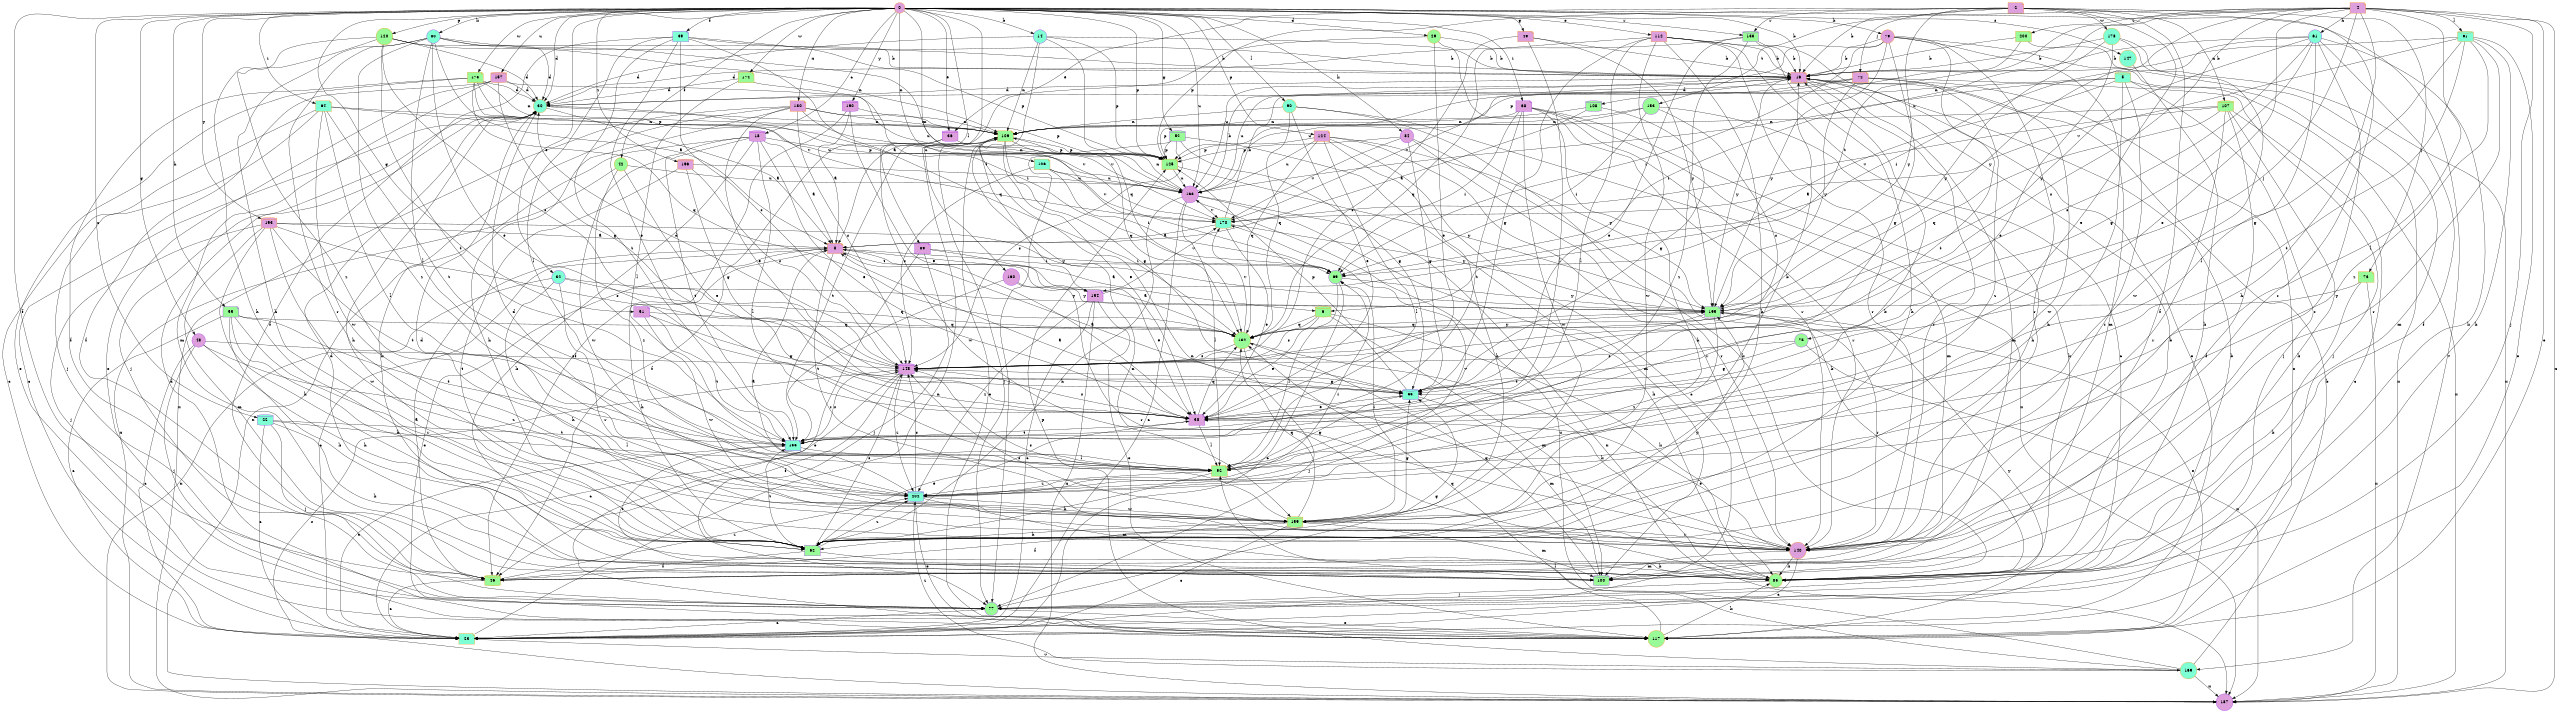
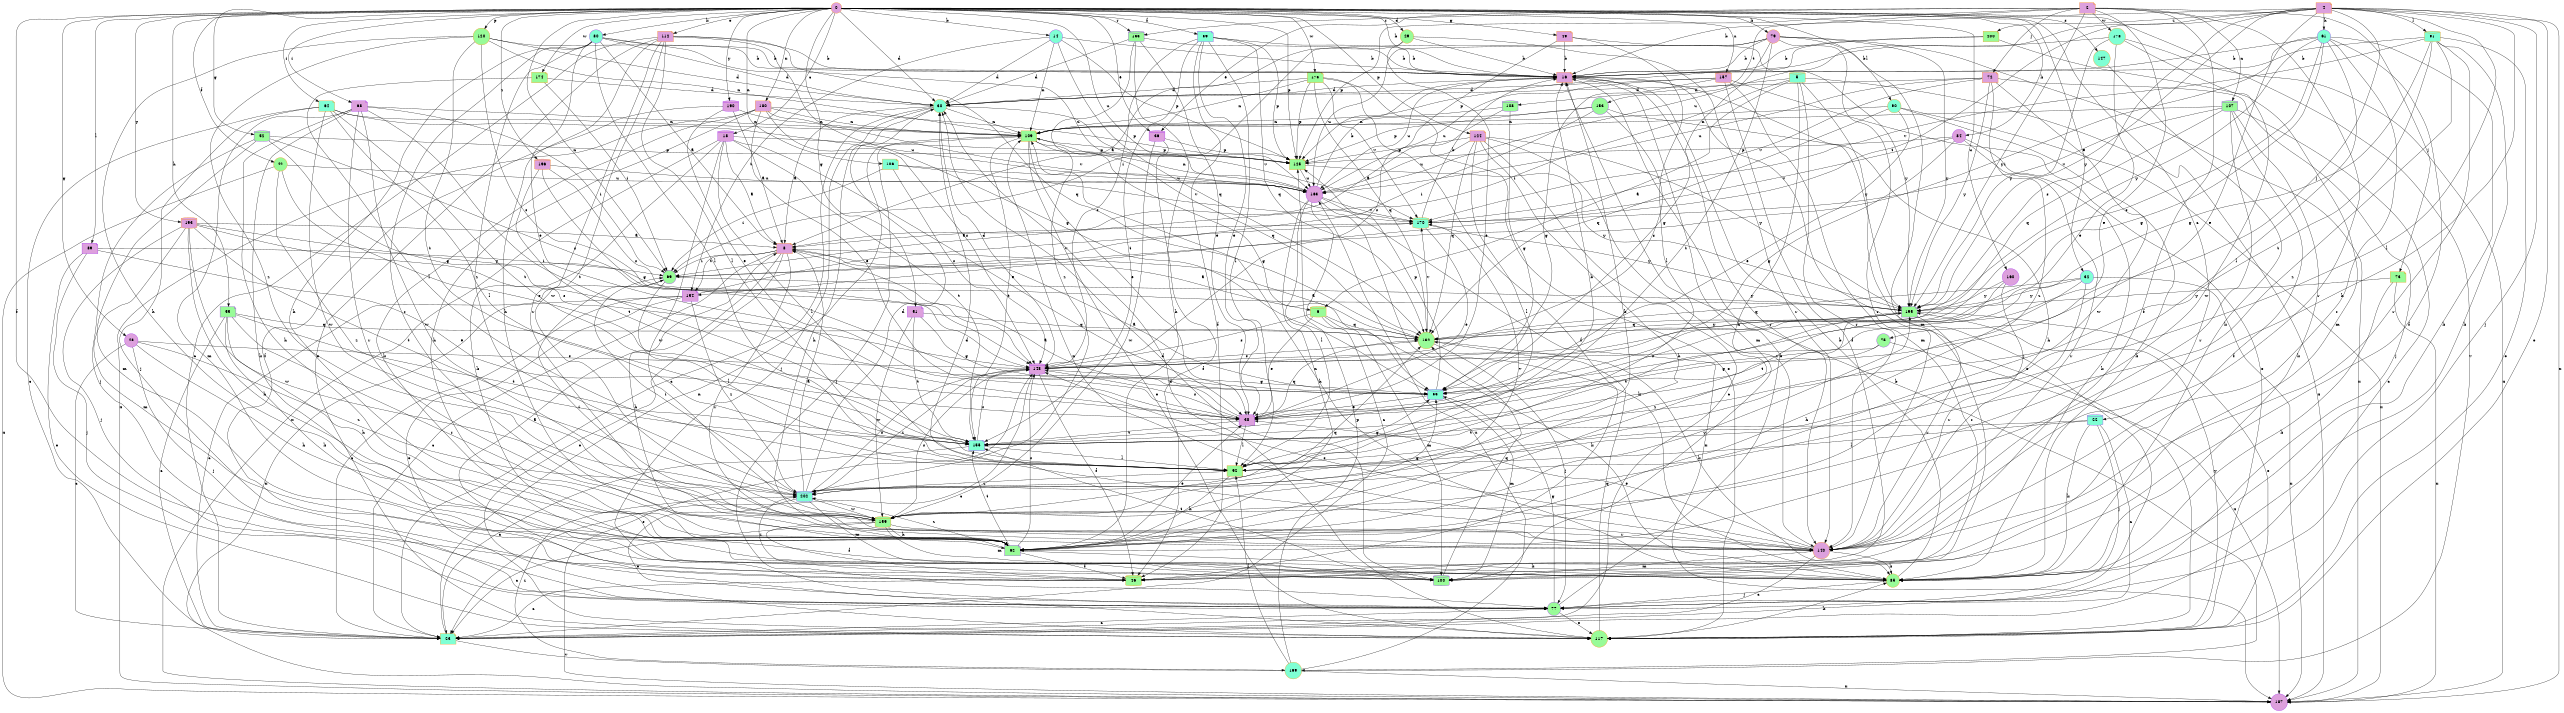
  strict digraph {
    node [color=darkorange fillcolor=plum shape=note style=filled]
    0 [shape=circle]
    14 [color=purple fillcolor=aquamarine shape=circle]
    16
    18 [color=purple shape=cylinder]
    22 [color=purple fillcolor=aquamarine shape=cylinder]
    29 [fillcolor=palegreen shape=circle]
    30 [fillcolor=aquamarine shape=circle]
    32 [color=purple fillcolor=aquamarine shape=circle]
    36 [color=purple shape=cylinder]
    39 [color=purple fillcolor=aquamarine]
    42 [fillcolor=palegreen shape=circle]
    46 [fillcolor=palegreen shape=cylinder]
    48 [color=purple shape=circle]
    49
    51 [color=purple]
    52 [color=purple fillcolor=palegreen shape=cylinder]
    55 [color=purple fillcolor=palegreen]
    64 [fillcolor=aquamarine]
    68 [color=purple]
    69 [color=purple fillcolor=palegreen shape=circle]
    79 [shape=circle]
    80 [color=purple fillcolor=aquamarine shape=circle]
    84 [color=purple shape=circle]
    89 [color=purple]
    90 [fillcolor=aquamarine shape=circle]
    106 [fillcolor=aquamarine]
    112
    120 [fillcolor=palegreen shape=circle]
    124
    125 [fillcolor=palegreen]
    133 [color=purple fillcolor=palegreen shape=cylinder]
    147 [fillcolor=aquamarine shape=circle]
    157 [shape=cylinder]
    160 [color=purple shape=circle]
    163 [color=purple shape=circle]
    169 [fillcolor=aquamarine shape=circle]
    174 [fillcolor=palegreen]
    175 [fillcolor=palegreen]
    180
    190 [color=purple shape=cylinder]
    193 [shape=cylinder]
    196 [shape=cylinder]
    154 [color=purple]
    132 [fillcolor=palegreen shape=circle]
    109 [fillcolor=palegreen]
    140 [shape=circle]
    195 [color=purple fillcolor=palegreen]
    117 [fillcolor=palegreen shape=circle]
    100 [color=purple fillcolor=palegreen shape=cylinder]
    38 [color=purple]
    92 [fillcolor=palegreen]
    187 [color=purple shape=circle]
    85 [fillcolor=palegreen shape=circle]
    8
    155 [color=purple fillcolor=aquamarine]
    n56 [fillcolor=palegreen label=159 shape=cylinder]
    77 [color=purple fillcolor=palegreen shape=circle]
    23 [fillcolor=aquamarine]
    62 [color=purple fillcolor=palegreen]
    170 [fillcolor=aquamarine shape=cylinder]
    148 [color=purple shape=cylinder]
    202 [color=purple fillcolor=aquamarine shape=cylinder]
    53 [color=purple fillcolor=aquamarine shape=cylinder]
    2
    72
    73 [fillcolor=palegreen]
-   107 [fillcolor=palegreen shape=cylinder]
+   107 [color=purple fillcolor=palegreen shape=cylinder]
    153 [color=purple fillcolor=palegreen shape=circle]
    178 [fillcolor=aquamarine shape=circle]
    4
    61 [color=purple fillcolor=aquamarine shape=circle]
    75 [color=purple fillcolor=palegreen shape=circle]
    91 [fillcolor=aquamarine shape=cylinder]
    200 [fillcolor=palegreen]
    5 [fillcolor=aquamarine shape=cylinder]
    6 [fillcolor=palegreen shape=cylinder]
    108 [color=purple fillcolor=palegreen shape=cylinder]
    0 -> 14 [label=b]
    0 -> 16 [label=b]
    0 -> 18 [label=c]
    0 -> 22 [label=c]
    0 -> 29 [label=d]
    0 -> 30 [label=d]
    0 -> 32 [label=e]
    0 -> 36 [label=e]
    0 -> 39 [label=f]
    0 -> 42 [label=f]
    0 -> 46 [label=f]
    0 -> 48 [label=g]
    0 -> 49 [label=g]
    0 -> 51 [label=g]
    0 -> 52 [label=g]
    0 -> 55 [label=h]
    0 -> 64 [label=i]
    0 -> 68 [label=i]
    0 -> 69 [label=n]
    0 -> 79 [label=k]
    0 -> 80 [label=k]
    0 -> 84 [label=k]
    0 -> 89 [label=l]
    0 -> 90 [label=l]
    0 -> 106 [label=n]
    0 -> 112 [label=o]
    0 -> 120 [label=p]
    0 -> 124 [label=p]
    0 -> 125 [label=p]
    0 -> 133 [label=r]
    0 -> 147 [label=s]
    0 -> 157 [label=u]
    0 -> 160 [label=u]
    0 -> 163 [label=u]
    0 -> 169 [label=v]
    0 -> 174 [label=w]
    0 -> 175 [label=w]
    0 -> 180 [label=x]
    0 -> 190 [label=y]
    0 -> 193 [label=y]
    0 -> 196 [label=z]
    14 -> 16 [label=b]
    14 -> 30 [label=d]
    14 -> 125 [label=p]
    14 -> 154 [label=t]
    14 -> 132 [label=q]
    14 -> 109 [label=n]
    16 -> 30 [label=d]
    16 -> 163 [label=u]
    16 -> 140 [label=r]
    16 -> 195 [label=y]
    16 -> 117 [label=o]
    16 -> 100 [label=m]
    18 -> 125 [label=p]
    18 -> 38 [label=e]
    18 -> 92 [label=l]
    18 -> 187 [label=x]
    18 -> 85 [label=k]
    18 -> 8 [label=a]
    18 -> 155 [label=t]
    18 -> n56 [label=w]
    22 -> 92 [label=l]
    22 -> 85 [label=k]
    22 -> 155 [label=t]
    22 -> 77 [label=j]
    22 -> 23 [label=c]
    29 -> 16 [label=b]
    29 -> 140 [label=r]
    29 -> 38 [label=e]
    29 -> 8 [label=a]
    30 -> 109 [label=n]
    30 -> 8 [label=a]
    30 -> 77 [label=j]
    30 -> 23 [label=c]
    30 -> 62 [label=h]
    30 -> 170 [label=v]
    32 -> 132 [label=q]
    32 -> 140 [label=r]
    32 -> 195 [label=y]
    32 -> 187 [label=x]
    32 -> 62 [label=h]
    36 -> 46 [label=f]
    36 -> 125 [label=p]
    36 -> n56 [label=w]
    39 -> 16 [label=b]
    39 -> 46 [label=f]
    39 -> 125 [label=p]
    39 -> 132 [label=q]
    39 -> 38 [label=e]
    39 -> 92 [label=l]
    39 -> 155 [label=t]
    39 -> 148 [label=s]
    42 -> 163 [label=u]
    42 -> 38 [label=e]
    42 -> 187 [label=x]
    42 -> 202 [label=z]
    46 -> 8 [label=a]
    46 -> 23 [label=c]
    46 -> 202 [label=z]
    48 -> 77 [label=j]
    48 -> 23 [label=c]
    48 -> 62 [label=h]
    48 -> 148 [label=s]
    48 -> 202 [label=z]
    49 -> 16 [label=b]
    49 -> 195 [label=y]
    49 -> 92 [label=l]
    49 -> 148 [label=s]
    51 -> 132 [label=q]
    51 -> 155 [label=t]
    51 -> n56 [label=w]
    51 -> 53 [label=g]
    52 -> 125 [label=p]
    52 -> 100 [label=m]
    52 -> 77 [label=j]
    52 -> 148 [label=s]
    52 -> 53 [label=g]
    55 -> 132 [label=q]
    55 -> 140 [label=r]
    55 -> 85 [label=k]
    55 -> 155 [label=t]
    55 -> 23 [label=c]
    55 -> 62 [label=h]
    64 -> 163 [label=u]
    64 -> 109 [label=n]
    64 -> 92 [label=l]
    64 -> 155 [label=t]
    64 -> n56 [label=w]
    64 -> 77 [label=j]
    64 -> 23 [label=c]
    68 -> 69 [label=i]
    68 -> 109 [label=n]
    68 -> 140 [label=r]
    68 -> 100 [label=m]
    68 -> 85 [label=k]
    68 -> 155 [label=t]
    68 -> n56 [label=w]
    68 -> 62 [label=h]
    69 -> 195 [label=y]
    69 -> 92 [label=l]
    69 -> 23 [label=c]
    79 -> 16 [label=b]
    79 -> 69 [label=i]
    79 -> 163 [label=u]
    79 -> 140 [label=r]
    79 -> 195 [label=y]
    79 -> 100 [label=m]
    79 -> 187 [label=x]
    79 -> 155 [label=t]
    79 -> 53 [label=g]
    80 -> 16 [label=b]
    80 -> 30 [label=d]
    80 -> 163 [label=u]
    80 -> 140 [label=r]
    80 -> 38 [label=e]
    80 -> 92 [label=l]
    80 -> 8 [label=a]
    80 -> 62 [label=h]
    80 -> 202 [label=z]
    84 -> 125 [label=p]
    84 -> 140 [label=r]
    84 -> 85 [label=k]
    84 -> 170 [label=v]
    84 -> 53 [label=g]
    89 -> 69 [label=i]
    89 -> 117 [label=o]
    89 -> 38 [label=e]
    89 -> 77 [label=j]
    90 -> 132 [label=q]
    90 -> 109 [label=n]
    90 -> 38 [label=e]
    90 -> 187 [label=x]
    90 -> 85 [label=k]
    106 -> 69 [label=i]
    106 -> 163 [label=u]
    106 -> 170 [label=v]
    106 -> 148 [label=s]
    112 -> 16 [label=b]
    112 -> 132 [label=q]
    112 -> 140 [label=r]
    112 -> 117 [label=o]
    112 -> 92 [label=l]
    112 -> n56 [label=w]
    112 -> 23 [label=c]
    112 -> 62 [label=h]
    112 -> 53 [label=g]
    120 -> 16 [label=b]
    120 -> 30 [label=d]
    120 -> 109 [label=n]
    120 -> 155 [label=t]
    120 -> 62 [label=h]
    120 -> 148 [label=s]
    120 -> 202 [label=z]
    124 -> 125 [label=p]
    124 -> 163 [label=u]
    124 -> 132 [label=q]
    124 -> 140 [label=r]
    124 -> 195 [label=y]
    124 -> 92 [label=l]
    124 -> 23 [label=c]
    124 -> 62 [label=h]
    125 -> 163 [label=u]
    125 -> 195 [label=y]
    133 -> 16 [label=b]
    133 -> 30 [label=d]
    133 -> 38 [label=e]
    133 -> 62 [label=h]
    133 -> 202 [label=z]
    147 -> 85 [label=k]
    157 -> 30 [label=d]
    157 -> 46 [label=f]
    157 -> 163 [label=u]
    157 -> 117 [label=o]
    157 -> 100 [label=m]
    157 -> 53 [label=g]
    160 -> 140 [label=r]
    160 -> 195 [label=y]
    160 -> 155 [label=t]
    163 -> 16 [label=b]
    163 -> 109 [label=n]
    163 -> 92 [label=l]
    163 -> 187 [label=x]
    163 -> 85 [label=k]
    163 -> 23 [label=c]
    163 -> 62 [label=h]
    163 -> 170 [label=v]
    169 -> 16 [label=b]
    169 -> 125 [label=p]
    169 -> 163 [label=u]
    169 -> 92 [label=l]
    169 -> 187 [label=x]
    169 -> 202 [label=z]
    174 -> 30 [label=d]
    174 -> 69 [label=i]
    174 -> 92 [label=l]
    175 -> 30 [label=d]
    175 -> 46 [label=f]
    175 -> 125 [label=p]
    175 -> 132 [label=q]
    175 -> 109 [label=n]
    175 -> 117 [label=o]
    175 -> 170 [label=v]
    180 -> 125 [label=p]
    180 -> 109 [label=n]
    180 -> 38 [label=e]
    180 -> 187 [label=x]
    180 -> 85 [label=k]
    180 -> 62 [label=h]
    180 -> 170 [label=v]
    180 -> 148 [label=s]
    190 -> 46 [label=f]
    190 -> 109 [label=n]
    190 -> 38 [label=e]
    190 -> 8 [label=a]
    193 -> 195 [label=y]
    193 -> 100 [label=m]
    193 -> 8 [label=a]
    193 -> 155 [label=t]
    193 -> n56 [label=w]
    193 -> 77 [label=j]
    193 -> 62 [label=h]
    193 -> 148 [label=s]
    196 -> 163 [label=u]
-   196 -> 62 [label=t]
+   196 -> 155 [label=t]
    196 -> 148 [label=s]
    196 -> 53 [label=g]
    154 -> 117 [label=o]
    154 -> 187 [label=x]
    154 -> 23 [label=c]
    154 -> 170 [label=v]
    154 -> 202 [label=z]
    132 -> 195 [label=y]
    132 -> 85 [label=k]
    132 -> 8 [label=a]
    132 -> 77 [label=j]
    132 -> 170 [label=v]
    132 -> 148 [label=s]
    109 -> 125 [label=p]
    109 -> 132 [label=q]
    109 -> 117 [label=o]
    109 -> 38 [label=e]
    109 -> 155 [label=t]
    109 -> 77 [label=j]
    109 -> 53 [label=g]
    140 -> 30 [label=d]
    140 -> 109 [label=n]
    140 -> 100 [label=m]
    140 -> 38 [label=e]
    140 -> 85 [label=k]
    140 -> 23 [label=c]
    140 -> 148 [label=s]
    195 -> 132 [label=q]
    195 -> 140 [label=r]
    195 -> 117 [label=o]
    195 -> 155 [label=t]
    195 -> 202 [label=z]
    117 -> 30 [label=d]
    117 -> 132 [label=q]
    117 -> 195 [label=y]
    117 -> 85 [label=k]
    100 -> 30 [label=d]
    100 -> 132 [label=q]
    100 -> 155 [label=t]
    38 -> 132 [label=q]
    38 -> 92 [label=l]
    38 -> 8 [label=a]
    38 -> 155 [label=t]
    38 -> 148 [label=s]
    92 -> 16 [label=b]
    92 -> 62 [label=h]
    92 -> 202 [label=z]
    92 -> 53 [label=g]
    187 -> 148 [label=s]
    85 -> 16 [label=b]
    85 -> 109 [label=n]
    85 -> 77 [label=j]
    8 -> 69 [label=i]
    8 -> 154 [label=t]
    8 -> 140 [label=r]
    8 -> 117 [label=o]
    8 -> 23 [label=c]
    8 -> 62 [label=h]
    8 -> 6 [label=a]
    155 -> 92 [label=l]
    155 -> 23 [label=c]
    155 -> 148 [label=s]
    n56 -> 16 [label=b]
    n56 -> 46 [label=f]
    n56 -> 69 [label=i]
    n56 -> 132 [label=q]
    n56 -> 140 [label=r]
    n56 -> 100 [label=m]
    n56 -> 23 [label=c]
    n56 -> 62 [label=h]
    n56 -> 148 [label=s]
    n56 -> 53 [label=g]
    77 -> 16 [label=b]
    77 -> 117 [label=o]
    77 -> 23 [label=c]
    77 -> 53 [label=g]
    23 -> 169 [label=v]
    23 -> 109 [label=n]
    62 -> 46 [label=f]
    62 -> 195 [label=y]
    62 -> 38 [label=e]
    62 -> 85 [label=k]
    62 -> 155 [label=t]
    62 -> 148 [label=s]
    62 -> 202 [label=z]
    170 -> 16 [label=b]
    170 -> 195 [label=y]
    170 -> 38 [label=e]
    170 -> 8 [label=a]
    148 -> 30 [label=d]
    148 -> 46 [label=f]
    148 -> 23 [label=c]
    148 -> 202 [label=z]
    148 -> 53 [label=g]
    202 -> 30 [label=d]
    202 -> 69 [label=i]
    202 -> 117 [label=o]
    202 -> 100 [label=m]
    202 -> 8 [label=a]
    202 -> n56 [label=w]
    202 -> 170 [label=v]
    202 -> 148 [label=s]
    53 -> 125 [label=p]
    53 -> 100 [label=m]
    53 -> 38 [label=e]
    53 -> 8 [label=a]
    2 -> 36 [label=e]
    2 -> 46 [label=f]
    2 -> 125 [label=p]
    2 -> 133 [label=r]
    2 -> 140 [label=r]
    2 -> 195 [label=y]
    2 -> 38 [label=e]
    2 -> 72 [label=j]
    2 -> 73 [label=j]
    2 -> 107 [label=n]
    2 -> 153 [label=t]
    2 -> 178 [label=w]
    72 -> 30 [label=d]
    72 -> 163 [label=u]
    72 -> 195 [label=y]
    72 -> n56 [label=w]
    72 -> 77 [label=j]
    72 -> 170 [label=v]
    72 -> 202 [label=z]
    73 -> 195 [label=y]
    73 -> 187 [label=x]
    73 -> 85 [label=k]
    107 -> 46 [label=f]
    107 -> 132 [label=q]
    107 -> 109 [label=n]
    107 -> 140 [label=r]
    107 -> 85 [label=k]
    107 -> 23 [label=c]
    107 -> 170 [label=v]
    153 -> 69 [label=i]
    153 -> 125 [label=p]
    153 -> 109 [label=n]
    153 -> 62 [label=h]
    153 -> 148 [label=s]
    178 -> 16 [label=b]
    178 -> 195 [label=y]
    178 -> 38 [label=e]
    178 -> 187 [label=x]
    178 -> n56 [label=w]
    4 -> 16 [label=b]
    4 -> 163 [label=u]
    4 -> 154 [label=t]
    4 -> 195 [label=y]
    4 -> 117 [label=o]
    4 -> 38 [label=e]
    4 -> 92 [label=l]
    4 -> 187 [label=x]
    4 -> 77 [label=j]
    4 -> 62 [label=h]
    4 -> 148 [label=s]
    4 -> 61 [label=h]
    4 -> 75 [label=j]
    4 -> 91 [label=l]
    4 -> 200 [label=z]
    61 -> 16 [label=b]
    61 -> 46 [label=f]
    61 -> 69 [label=i]
    61 -> 140 [label=r]
    61 -> 195 [label=y]
    61 -> 92 [label=l]
    61 -> 85 [label=k]
    61 -> 148 [label=s]
    61 -> 53 [label=g]
    75 -> 187 [label=x]
    75 -> 148 [label=s]
    75 -> 53 [label=g]
    91 -> 16 [label=b]
    91 -> 140 [label=r]
    91 -> 117 [label=o]
    91 -> 85 [label=k]
    91 -> 155 [label=t]
    91 -> 170 [label=v]
    91 -> 202 [label=z]
    91 -> 53 [label=g]
    200 -> 16 [label=b]
    200 -> 125 [label=p]
    200 -> 100 [label=m]
    5 -> 69 [label=i]
    5 -> 140 [label=r]
    5 -> 187 [label=x]
    5 -> 77 [label=j]
    5 -> 62 [label=h]
    5 -> 6 [label=a]
    5 -> 108 [label=n]
    6 -> 132 [label=q]
    6 -> 100 [label=m]
    6 -> 38 [label=e]
    6 -> 85 [label=k]
    6 -> 148 [label=s]
    108 -> 109 [label=n]
    108 -> 8 [label=a]
    108 -> 53 [label=g]
  }
